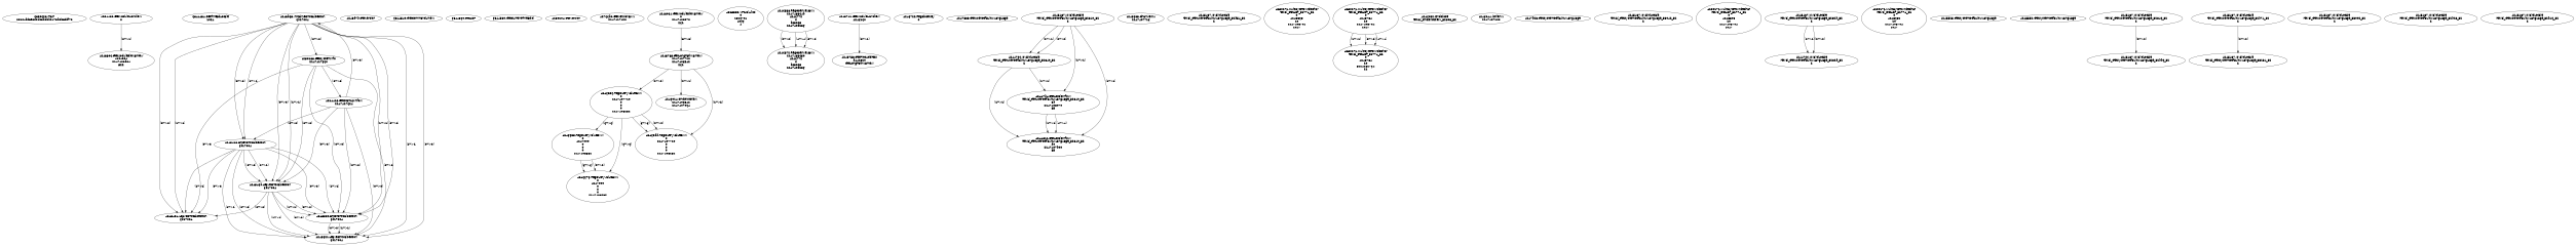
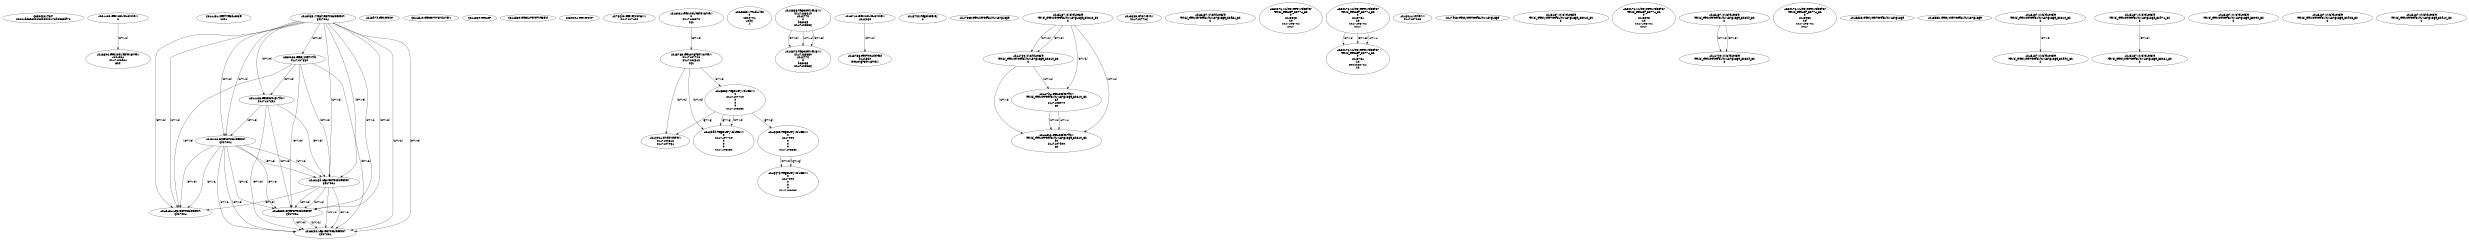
  digraph {
    fontname="DejaVu Sans"
    node [fontname="DejaVu Sans"]
    edge [fontname="DejaVu Sans"]
    n1 [label="6850628.main\n001c49dae8d21b398b9247593baddf73"]
    n2 [label="4254480.GetModuleHandleW\n0"]
    n3 [label="4243306.GetModuleFileNameW\n4194304\n2147408904\n522"]
    n4 [label="6844434.SetThreadLocale\n1024"]
    n5 [label="4243965.InitializeCriticalSection\n6917004"]
    n6 [label="4250188.GetSystemInfo\n2147417660"]
    n7 [label="4214413.GetStartupInfoW\n2147417624"]
    n8 [label="4245418.EnterCriticalSection\n6917004"]
    n9 [label="4245469.LeaveCriticalSection\n6917004"]
    n10 [label="4245454.LeaveCriticalSection\n6917004"]
    n11 [label="4245580.EnterCriticalSection\n6917004"]
    n12 [label="4245621.LeaveCriticalSection\n6917004"]
    n13 [label="4243979.GetVersion\n"]
    n14 [label="6844540.GetCommandLineW\n"]
    n15 [label="6844560.GetACP\n"]
    n16 [label="6844580.GetCurrentThreadId\n"]
    n17 [label="4250204.GetVersion\n"]
    n18 [label="4276690.GetVersionExW\n2147417420"]
    n19 [label="4248064.GetModuleFileNameW\n0\n2147408370\n261"]
    n20 [label="4245785.GetLongPathNameW\n2147407710\n2147406542\n261"]
    n21 [label="4246556.RegQueryValueExW\n0\n2147407710\n0\n0\n0\n2147408232"]
    n22 [label="4246014.FindFirstFileW\n2147406542\n2147407064"]
    n23 [label="4246599.RegQueryValueExW\n0\n2147407710\n0\n0\n0\n2147408232"]
    n24 [label="4215383.VirtualAlloc\n0\n1310704\n4096\n4"]
    n25 [label="4246338.RegOpenKeyExW\n2147483649\n4246772\n0\n983065\n2147408236"]
    n26 [label="4246372.RegOpenKeyExW\n2147483650\n4246772\n0\n983065\n2147408236"]
    n27 [label="4245741.GetModuleHandleW\n4246160"]
    n28 [label="4245758.GetProcAddress\n9441320\nGetLongPathNameW"]
    n29 [label="4246635.RegQueryValueExW\n0\n4247000\n0\n0\n0\n2147408532"]
    n30 [label="4246676.RegQueryValueExW\n0\n4247000\n0\n0\n0\n2147408232"]
    n31 [label="4246722.RegCloseKey\n0"]
    n32 [label="4247883.GetUserDefaultUILanguage\n"]
    n33 [label="4245487.IsValidLocale\nretval_GetUserDefaultUILanguage_32840_32\n2"]
    n34 [label="4244766.IsValidLocale\nretval_GetUserDefaultUILanguage_32840_32\n2"]
    n35 [label="4244794.GetLocaleInfoW\nretval_GetUserDefaultUILanguage_32840_32\n89\n2147408070\n85"]
    n36 [label="4244811.GetLocaleInfoW\nretval_GetUserDefaultUILanguage_32840_32\n90\n2147407900\n85"]
    n37 [label="4245683.CharNextW\n2147407716"]
    n38 [label="4245487.IsValidLocale\nretval_GetUserDefaultUILanguage_32954_32\n2"]
    n39 [label="4250171.MultiByteToWideChar\nretval_GetACP_32774_32\n0\n4243868\n10\n2147403704\n2047"]
    n40 [label="4250171.MultiByteToWideChar\nretval_GetACP_32774_32\n0\n4243784\n10\n2147403704\n2047"]
    n41 [label="4250171.MultiByteToWideChar\nretval_GetACP_32774_32\n0\n4243784\n10\n3224282764\n11"]
-   n42 [label="4246032.FindClose\nretval_FindFirstFileW_32803_32"]
    n43 [label="4246044.lstrlenW\n2147407108"]
    n44 [label="4247923.GetSystemDefaultUILanguage\n"]
    n45 [label="4245487.IsValidLocale\nretval_GetSystemDefaultUILanguage_33042_32\n2"]
    n46 [label="4250171.MultiByteToWideChar\nretval_GetACP_32774_32\n0\n4243508\n10\n2147403704\n2047"]
    n47 [label="4245487.IsValidLocale\nretval_GetUserDefaultUILanguage_32829_32\n2"]
    n48 [label="4244766.IsValidLocale\nretval_GetUserDefaultUILanguage_32829_32\n2"]
    n49 [label="4250171.MultiByteToWideChar\nretval_GetACP_32774_32\n0\n4243632\n10\n2147403704\n2047"]
    n50 [label="4245525.GetSystemDefaultUILanguage\n"]
    n51 [label="4245552.GetSystemDefaultUILanguage\n"]
    n52 [label="4245487.IsValidLocale\nretval_GetUserDefaultUILanguage_32846_32\n2"]
    n53 [label="4245487.IsValidLocale\nretval_GetSystemDefaultUILanguage_32996_32\n2"]
    n54 [label="4245487.IsValidLocale\nretval_GetUserDefaultUILanguage_32974_32\n2"]
    n55 [label="4245487.IsValidLocale\nretval_GetSystemDefaultUILanguage_33134_32\n2"]
    n56 [label="4245487.IsValidLocale\nretval_GetUserDefaultUILanguage_33002_32\n2"]
    n57 [label="4245487.IsValidLocale\nretval_GetUserDefaultUILanguage_32913_32\n2"]
    n58 [label="4245487.IsValidLocale\nretval_GetUserDefaultUILanguage_32946_32\n2"]
    n2 -> n3 [label="(0-->1)"]
    n5 -> n6 [label="(0-->0)"]
-   n7 -> n5 [label="(0-->0)"]
+   n5 -> n7 [label="(0-->0)"]
    n5 -> n8 [label="(1-->1)"]
    n5 -> n8 [label="(0-->0)"]
    n5 -> n9 [label="(1-->1)"]
    n5 -> n9 [label="(0-->0)"]
    n5 -> n10 [label="(1-->1)"]
    n5 -> n10 [label="(0-->0)"]
    n5 -> n11 [label="(1-->1)"]
    n5 -> n11 [label="(0-->0)"]
    n5 -> n12 [label="(1-->1)"]
    n5 -> n12 [label="(0-->0)"]
    n6 -> n7 [label="(0-->0)"]
    n6 -> n9 [label="(0-->0)"]
    n6 -> n10 [label="(0-->0)"]
    n6 -> n11 [label="(0-->0)"]
    n6 -> n12 [label="(0-->0)"]
    n7 -> n8 [label="(0-->0)"]
    n7 -> n9 [label="(0-->0)"]
    n7 -> n11 [label="(0-->0)"]
    n7 -> n12 [label="(0-->0)"]
    n8 -> n9 [label="(1-->1)"]
    n8 -> n9 [label="(0-->0)"]
    n8 -> n10 [label="(1-->1)"]
    n8 -> n10 [label="(0-->0)"]
    n8 -> n11 [label="(1-->1)"]
    n8 -> n11 [label="(0-->0)"]
    n8 -> n12 [label="(1-->1)"]
    n8 -> n12 [label="(0-->0)"]
    n9 -> n10 [label="(0-->0)"]
    n9 -> n11 [label="(1-->1)"]
    n9 -> n11 [label="(0-->0)"]
    n9 -> n12 [label="(1-->1)"]
    n9 -> n12 [label="(0-->0)"]
    n11 -> n12 [label="(1-->1)"]
    n11 -> n12 [label="(0-->0)"]
    n19 -> n20 [label="(3-->3)"]
    n20 -> n21 [label="(1-->2)"]
    n20 -> n22 [label="(2-->1)"]
    n20 -> n23 [label="(1-->2)"]
    n21 -> n23 [label="(2-->2)"]
    n21 -> n23 [label="(6-->6)"]
    n21 -> n29 [label="(6-->6)"]
-   n21 -> n30 [label="(6-->6)"]
+   n21 -> n22 [label="(6-->6)"]
    n25 -> n26 [label="(2-->2)"]
    n25 -> n26 [label="(4-->4)"]
    n25 -> n26 [label="(5-->5)"]
    n27 -> n28 [label="(0-->1)"]
    n29 -> n30 [label="(2-->2)"]
    n29 -> n30 [label="(6-->6)"]
    n33 -> n34 [label="(1-->1)"]
    n33 -> n34 [label="(2-->2)"]
    n33 -> n35 [label="(1-->1)"]
    n33 -> n36 [label="(1-->1)"]
    n34 -> n35 [label="(1-->1)"]
    n34 -> n36 [label="(1-->1)"]
    n35 -> n36 [label="(1-->1)"]
    n35 -> n36 [label="(4-->4)"]
    n40 -> n41 [label="(1-->1)"]
    n40 -> n41 [label="(3-->3)"]
    n40 -> n41 [label="(4-->4)"]
    n47 -> n48 [label="(1-->1)"]
    n47 -> n48 [label="(2-->2)"]
    n52 -> n53 [label="(2-->2)"]
    n54 -> n55 [label="(2-->2)"]
  }
